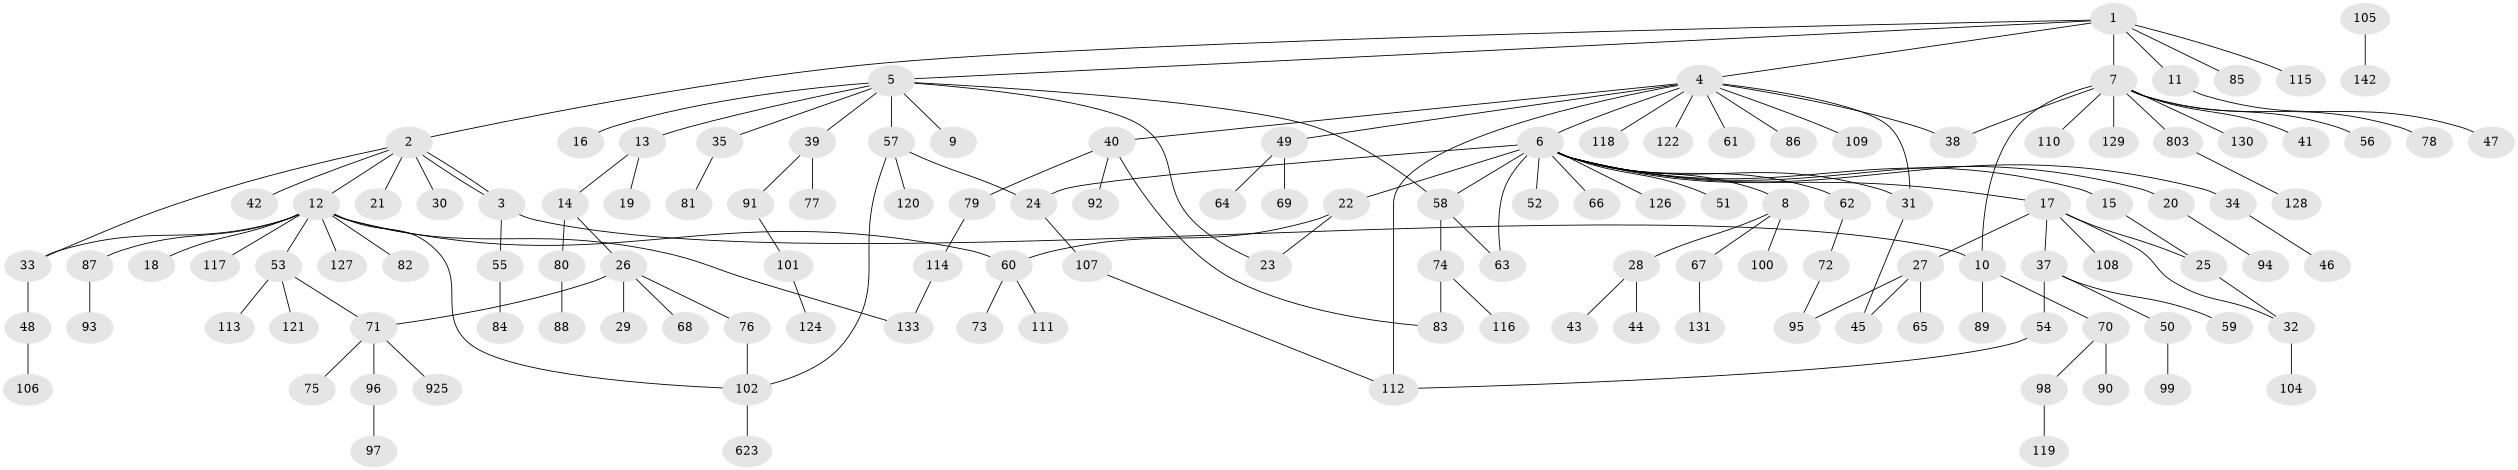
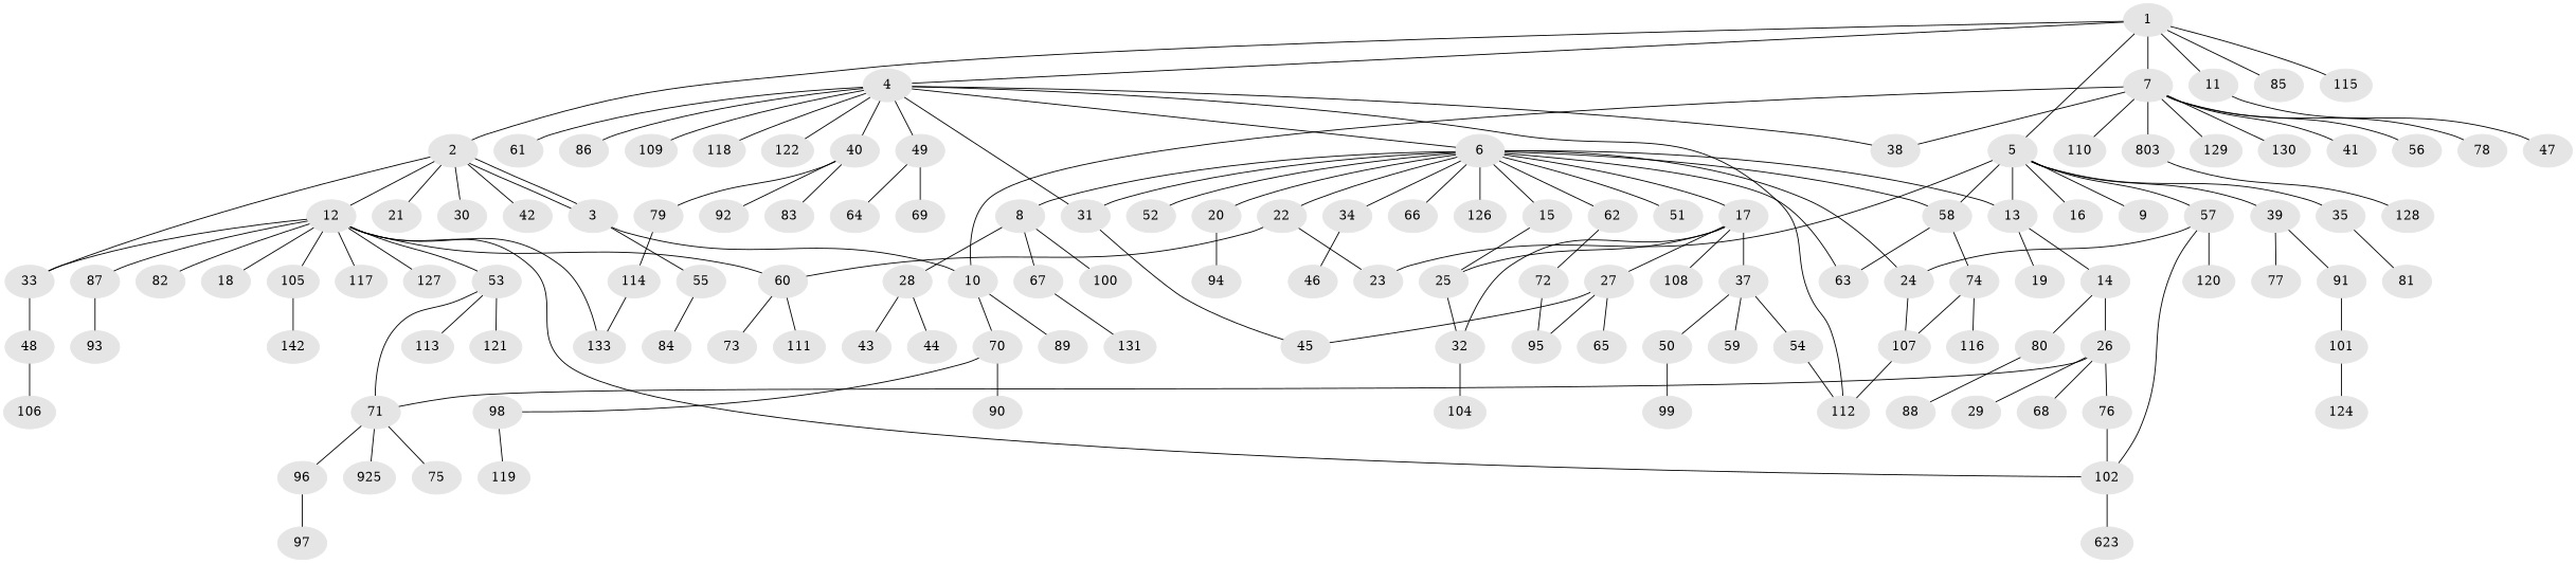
  graph {
    node [color=gray90 style=filled]
    1
    2
    4
    5
    7
    11
    85
    115
    3
    12
    21
    30
    33
    42
    6
    31
    38
    40
    49
    61
    86
    109
    112
    118
    122
    9
    13
    16
    23
    35
    39
    57
    58
    10
    41
    56
    78
    n38 [label=803]
    110
    129
    130
    47
    55
    18
    53
    60
    82
    87
    102
    105
    117
    127
    133
    48
    70
    89
    84
    8
    15
    17
    20
    22
    24
    34
    51
    52
    62
    63
    66
    126
    45
    79
    83
    92
    64
    69
    14
    19
    81
    77
    91
    120
    74
    28
    67
    100
    25
    27
    32
    37
    108
    94
    107
    46
    72
    128
    43
    44
    131
    90
    98
    71
    113
    121
    73
    111
    93
    n108 [label=623]
    n109 [label=142]
    26
    80
    29
    68
    76
    88
    65
    95
    104
    50
    54
    59
    75
    96
    n124 [label=925]
    106
    99
    101
    114
    116
    119
    97
    124
    1 -- 2
    1 -- 4
    1 -- 5
    1 -- 7
    1 -- 11
    1 -- 85
    1 -- 115
    2 -- 3
    2 -- 3
    2 -- 12
    2 -- 21
    2 -- 30
    2 -- 33
    2 -- 42
    4 -- 6
    4 -- 31
    4 -- 38
    4 -- 40
    4 -- 49
    4 -- 61
    4 -- 86
    4 -- 109
    4 -- 112
    4 -- 118
    4 -- 122
    5 -- 9
    5 -- 13
    5 -- 16
    5 -- 23
    5 -- 35
    5 -- 39
    5 -- 57
    5 -- 58
    7 -- 38
    7 -- 10
    7 -- 41
    7 -- 56
    7 -- 78
    7 -- n38
    7 -- 110
    7 -- 129
    7 -- 130
    11 -- 47
    3 -- 10
    3 -- 55
    12 -- 33
    12 -- 18
    12 -- 53
    12 -- 60
    12 -- 82
    12 -- 87
    12 -- 102
+   12 -- 105
    12 -- 117
    12 -- 127
    12 -- 133
    33 -- 48
    6 -- 31
+   6 -- 13
    6 -- 58
    6 -- 8
    6 -- 15
    6 -- 17
    6 -- 20
    6 -- 22
    6 -- 24
    6 -- 34
    6 -- 51
    6 -- 52
    6 -- 62
    6 -- 63
    6 -- 66
    6 -- 126
    31 -- 45
    40 -- 79
    40 -- 83
    40 -- 92
    49 -- 64
    49 -- 69
    13 -- 14
    13 -- 19
    35 -- 81
    39 -- 77
    39 -- 91
    57 -- 102
    57 -- 24
    57 -- 120
    58 -- 63
    58 -- 74
    10 -- 70
    10 -- 89
    n38 -- 128
    55 -- 84
    53 -- 71
    53 -- 113
    53 -- 121
    60 -- 73
    60 -- 111
    87 -- 93
    102 -- n108
    105 -- n109
    48 -- 106
    70 -- 90
    70 -- 98
    8 -- 28
    8 -- 67
    8 -- 100
    15 -- 25
    17 -- 25
    17 -- 27
    17 -- 32
    17 -- 37
    17 -- 108
    20 -- 94
    22 -- 23
    22 -- 60
    24 -- 107
    34 -- 46
    62 -- 72
    79 -- 114
    14 -- 26
    14 -- 80
    91 -- 101
-   74 -- 83
+   74 -- 107
    74 -- 116
    28 -- 43
    28 -- 44
    67 -- 131
    25 -- 32
    27 -- 45
    27 -- 65
    27 -- 95
    32 -- 104
    37 -- 50
    37 -- 54
    37 -- 59
    107 -- 112
    72 -- 95
    98 -- 119
    71 -- 75
    71 -- 96
    71 -- n124
    26 -- 71
    26 -- 29
    26 -- 68
    26 -- 76
    80 -- 88
    76 -- 102
    50 -- 99
    54 -- 112
    96 -- 97
    101 -- 124
    114 -- 133
  }
